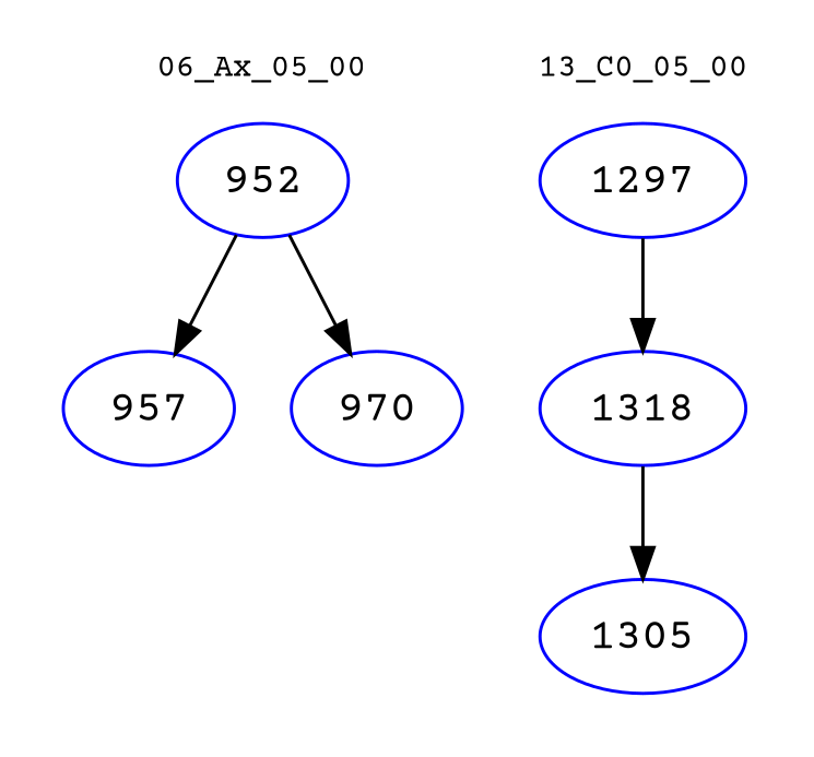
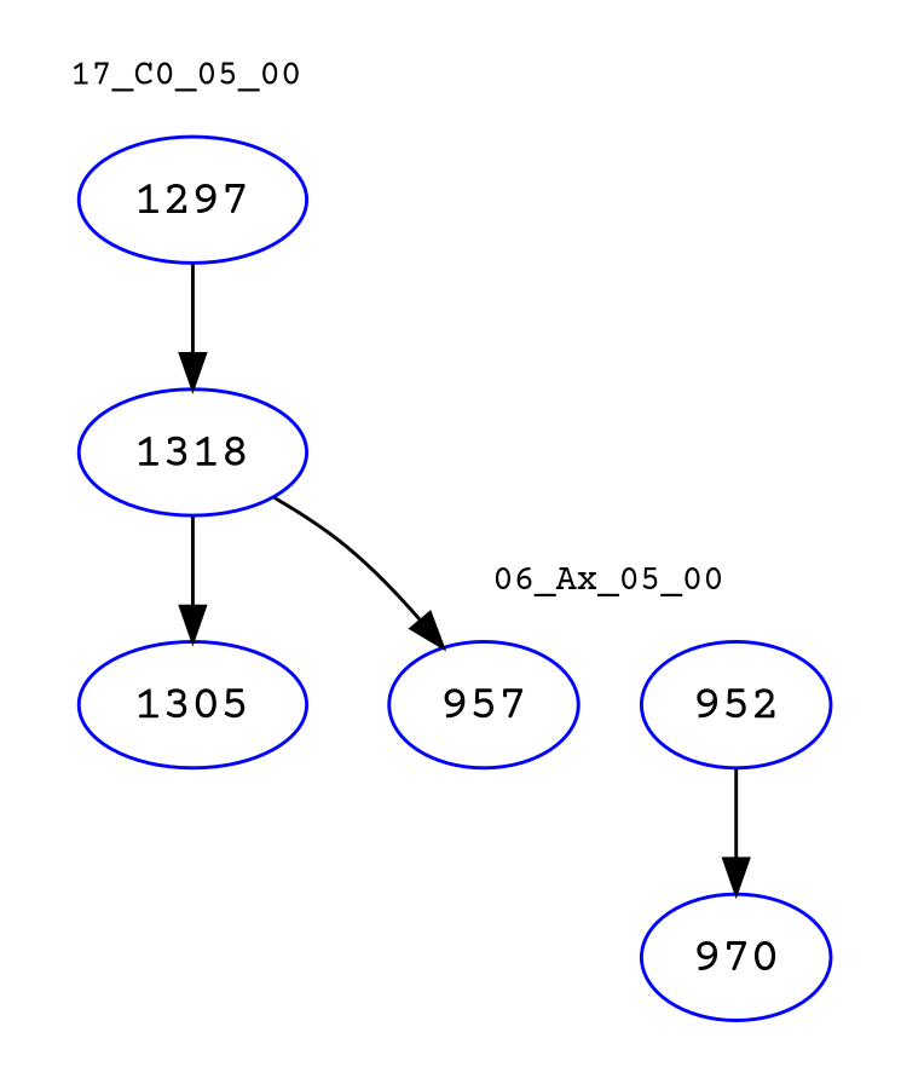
  digraph {
    fontname="Courier Prime"
    node [color=blue fontname="Courier Prime"]
    edge [color=black fontname="Courier Prime"]
    n1 [label=952]
    n2 [label=957]
    n3 [label=970]
    n4 [label=1297]
    n5 [label=1305]
    n6 [label=1318]
    subgraph cluster_1 {
      color=white
      fontsize=10
      label="06_Ax_05_00"
      n1
      n2
      n3
    }
    subgraph cluster_2 {
      color=white
      fontsize=10
-     label="13_C0_05_00"
+     label="17_C0_05_00"
      n4
      n5
      n6
    }
-   n1 -> n2
+   n6 -> n2
    n1 -> n3
    n4 -> n6
    n6 -> n5
  }
